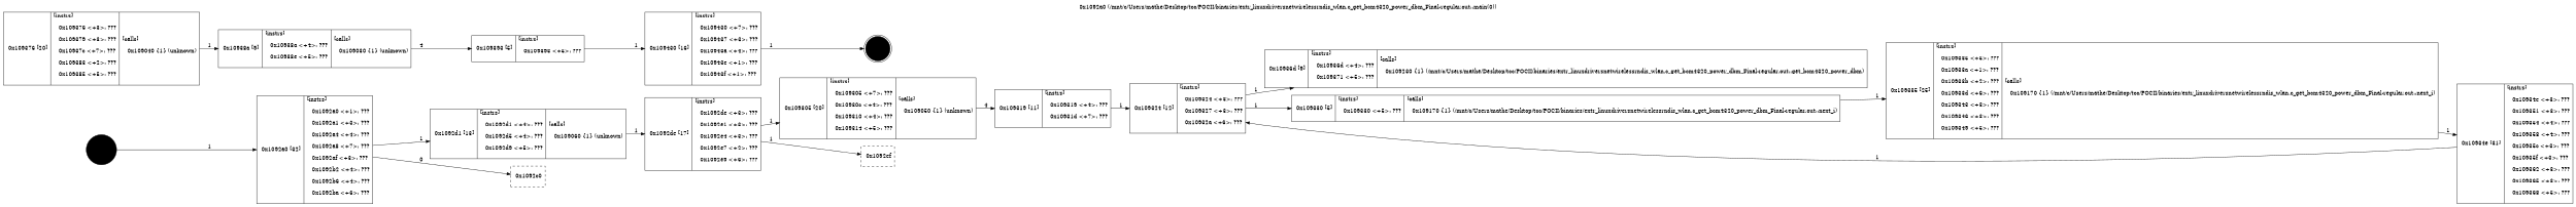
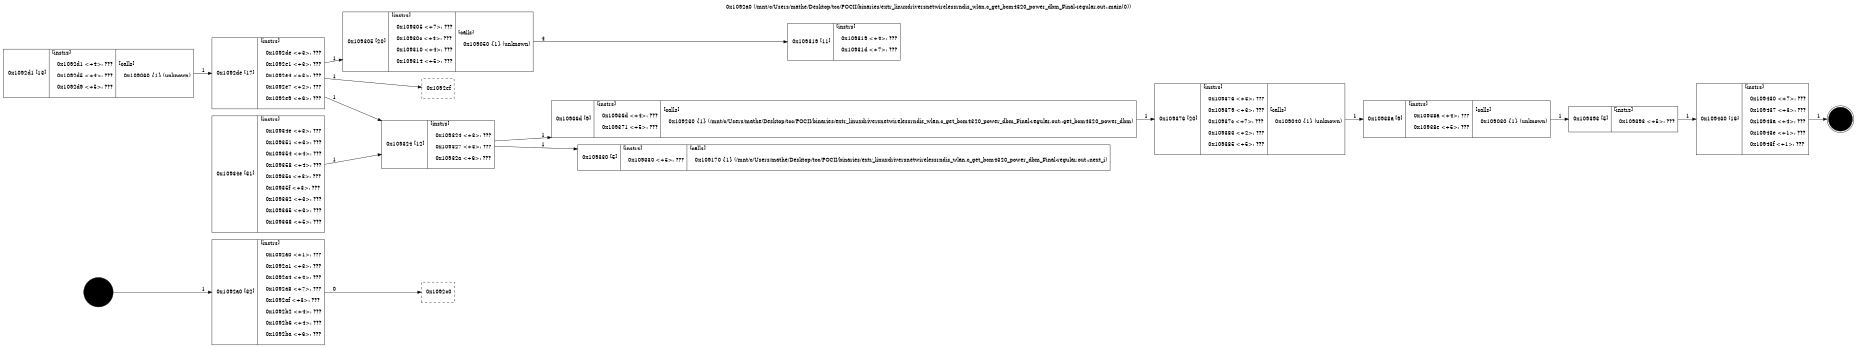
  digraph {
    label="0x1092a0 (/mnt/c/Users/mathe/Desktop/tcc/POCII/binaries/extr_linuxdriversnetwirelessrndis_wlan.c_get_bcm4320_power_dbm_Final-regular.out::main(0))"
    labelloc=t
    rankdir=LR
    node [shape=record]
    Entry [fillcolor=black height=0.3 shape=circle style=filled width=0.3]
    n2 [label="{\n     0x1092a0 [32]\l\n     | [instrs]\l\n     &nbsp;&nbsp;0x1092a0 \<+1\>: ???\l\n     &nbsp;&nbsp;0x1092a1 \<+3\>: ???\l\n     &nbsp;&nbsp;0x1092a4 \<+4\>: ???\l\n     &nbsp;&nbsp;0x1092a8 \<+7\>: ???\l\n     &nbsp;&nbsp;0x1092af \<+3\>: ???\l\n     &nbsp;&nbsp;0x1092b2 \<+4\>: ???\l\n     &nbsp;&nbsp;0x1092b6 \<+4\>: ???\l\n     &nbsp;&nbsp;0x1092ba \<+6\>: ???\l\n  }"]
    n3 [label="{\n     0x1092d1 [13]\l\n     | [instrs]\l\n     &nbsp;&nbsp;0x1092d1 \<+4\>: ???\l\n     &nbsp;&nbsp;0x1092d5 \<+4\>: ???\l\n     &nbsp;&nbsp;0x1092d9 \<+5\>: ???\l\n     | [calls]\l\n     &nbsp;&nbsp;0x109060 \{1\} (unknown)\l\n  }"]
    n4 [label="{\n     0x1092c0\l\n  }" style=dashed]
    n5 [label="{\n     0x1092de [17]\l\n     | [instrs]\l\n     &nbsp;&nbsp;0x1092de \<+3\>: ???\l\n     &nbsp;&nbsp;0x1092e1 \<+3\>: ???\l\n     &nbsp;&nbsp;0x1092e4 \<+3\>: ???\l\n     &nbsp;&nbsp;0x1092e7 \<+2\>: ???\l\n     &nbsp;&nbsp;0x1092e9 \<+6\>: ???\l\n  }"]
    n6 [label="{\n     0x109305 [20]\l\n     | [instrs]\l\n     &nbsp;&nbsp;0x109305 \<+7\>: ???\l\n     &nbsp;&nbsp;0x10930c \<+4\>: ???\l\n     &nbsp;&nbsp;0x109310 \<+4\>: ???\l\n     &nbsp;&nbsp;0x109314 \<+5\>: ???\l\n     | [calls]\l\n     &nbsp;&nbsp;0x109050 \{1\} (unknown)\l\n  }"]
    n7 [label="{\n     0x1092ef\l\n  }" style=dashed]
    n8 [label="{\n     0x109319 [11]\l\n     | [instrs]\l\n     &nbsp;&nbsp;0x109319 \<+4\>: ???\l\n     &nbsp;&nbsp;0x10931d \<+7\>: ???\l\n  }"]
    n9 [label="{\n     0x109324 [12]\l\n     | [instrs]\l\n     &nbsp;&nbsp;0x109324 \<+3\>: ???\l\n     &nbsp;&nbsp;0x109327 \<+3\>: ???\l\n     &nbsp;&nbsp;0x10932a \<+6\>: ???\l\n  }"]
    n10 [label="{\n     0x10936d [9]\l\n     | [instrs]\l\n     &nbsp;&nbsp;0x10936d \<+4\>: ???\l\n     &nbsp;&nbsp;0x109371 \<+5\>: ???\l\n     | [calls]\l\n     &nbsp;&nbsp;0x109230 \{1\} (/mnt/c/Users/mathe/Desktop/tcc/POCII/binaries/extr_linuxdriversnetwirelessrndis_wlan.c_get_bcm4320_power_dbm_Final-regular.out::get_bcm4320_power_dbm)\l\n  }"]
    n11 [label="{\n     0x109330 [5]\l\n     | [instrs]\l\n     &nbsp;&nbsp;0x109330 \<+5\>: ???\l\n     | [calls]\l\n     &nbsp;&nbsp;0x109170 \{1\} (/mnt/c/Users/mathe/Desktop/tcc/POCII/binaries/extr_linuxdriversnetwirelessrndis_wlan.c_get_bcm4320_power_dbm_Final-regular.out::next_i)\l\n  }"]
    n12 [label="{\n     0x109376 [20]\l\n     | [instrs]\l\n     &nbsp;&nbsp;0x109376 \<+3\>: ???\l\n     &nbsp;&nbsp;0x109379 \<+3\>: ???\l\n     &nbsp;&nbsp;0x10937c \<+7\>: ???\l\n     &nbsp;&nbsp;0x109383 \<+2\>: ???\l\n     &nbsp;&nbsp;0x109385 \<+5\>: ???\l\n     | [calls]\l\n     &nbsp;&nbsp;0x109040 \{1\} (unknown)\l\n  }"]
-   n13 [label="{\n     0x109335 [25]\l\n     | [instrs]\l\n     &nbsp;&nbsp;0x109335 \<+5\>: ???\l\n     &nbsp;&nbsp;0x10933a \<+1\>: ???\l\n     &nbsp;&nbsp;0x10933b \<+2\>: ???\l\n     &nbsp;&nbsp;0x10933d \<+6\>: ???\l\n     &nbsp;&nbsp;0x109343 \<+3\>: ???\l\n     &nbsp;&nbsp;0x109346 \<+3\>: ???\l\n     &nbsp;&nbsp;0x109349 \<+5\>: ???\l\n     | [calls]\l\n     &nbsp;&nbsp;0x109170 \{1\} (/mnt/c/Users/mathe/Desktop/tcc/POCII/binaries/extr_linuxdriversnetwirelessrndis_wlan.c_get_bcm4320_power_dbm_Final-regular.out::next_i)\l\n  }"]
    n14 [label="{\n     0x10938a [9]\l\n     | [instrs]\l\n     &nbsp;&nbsp;0x10938a \<+4\>: ???\l\n     &nbsp;&nbsp;0x10938e \<+5\>: ???\l\n     | [calls]\l\n     &nbsp;&nbsp;0x109030 \{1\} (unknown)\l\n  }"]
    n15 [label="{\n     0x10934e [31]\l\n     | [instrs]\l\n     &nbsp;&nbsp;0x10934e \<+3\>: ???\l\n     &nbsp;&nbsp;0x109351 \<+3\>: ???\l\n     &nbsp;&nbsp;0x109354 \<+4\>: ???\l\n     &nbsp;&nbsp;0x109358 \<+4\>: ???\l\n     &nbsp;&nbsp;0x10935c \<+3\>: ???\l\n     &nbsp;&nbsp;0x10935f \<+3\>: ???\l\n     &nbsp;&nbsp;0x109362 \<+3\>: ???\l\n     &nbsp;&nbsp;0x109365 \<+3\>: ???\l\n     &nbsp;&nbsp;0x109368 \<+5\>: ???\l\n  }"]
    n16 [label="{\n     0x109393 [5]\l\n     | [instrs]\l\n     &nbsp;&nbsp;0x109393 \<+5\>: ???\l\n  }"]
    n17 [label="{\n     0x109430 [16]\l\n     | [instrs]\l\n     &nbsp;&nbsp;0x109430 \<+7\>: ???\l\n     &nbsp;&nbsp;0x109437 \<+3\>: ???\l\n     &nbsp;&nbsp;0x10943a \<+4\>: ???\l\n     &nbsp;&nbsp;0x10943e \<+1\>: ???\l\n     &nbsp;&nbsp;0x10943f \<+1\>: ???\l\n  }"]
    Exit [fillcolor=black height=0.3 peripheries=2 shape=circle style=filled width=0.3]
    Entry -> n2 [label=" 1"]
-   n2 -> n3 [label=" 1"]
    n2 -> n4 [label=" 0"]
    n3 -> n5 [label=" 1"]
    n5 -> n6 [label=" 1"]
    n5 -> n7 [label=" 1"]
    n6 -> n8 [label=" 4"]
-   n8 -> n9 [label=" 1"]
+   n5 -> n9 [label=" 1"]
    n9 -> n10 [label=" 1"]
    n9 -> n11 [label=" 1"]
-   n11 -> n13 [label=" 1"]
+   n10 -> n12 [label=" 1"]
    n12 -> n14 [label=" 1"]
-   n13 -> n15 [label=" 1"]
-   n14 -> n16 [label=" 4"]
+   n14 -> n16 [label=" 1"]
    n15 -> n9 [label=" 1"]
    n16 -> n17 [label=" 1"]
    n17 -> Exit [label=" 1"]
  }
